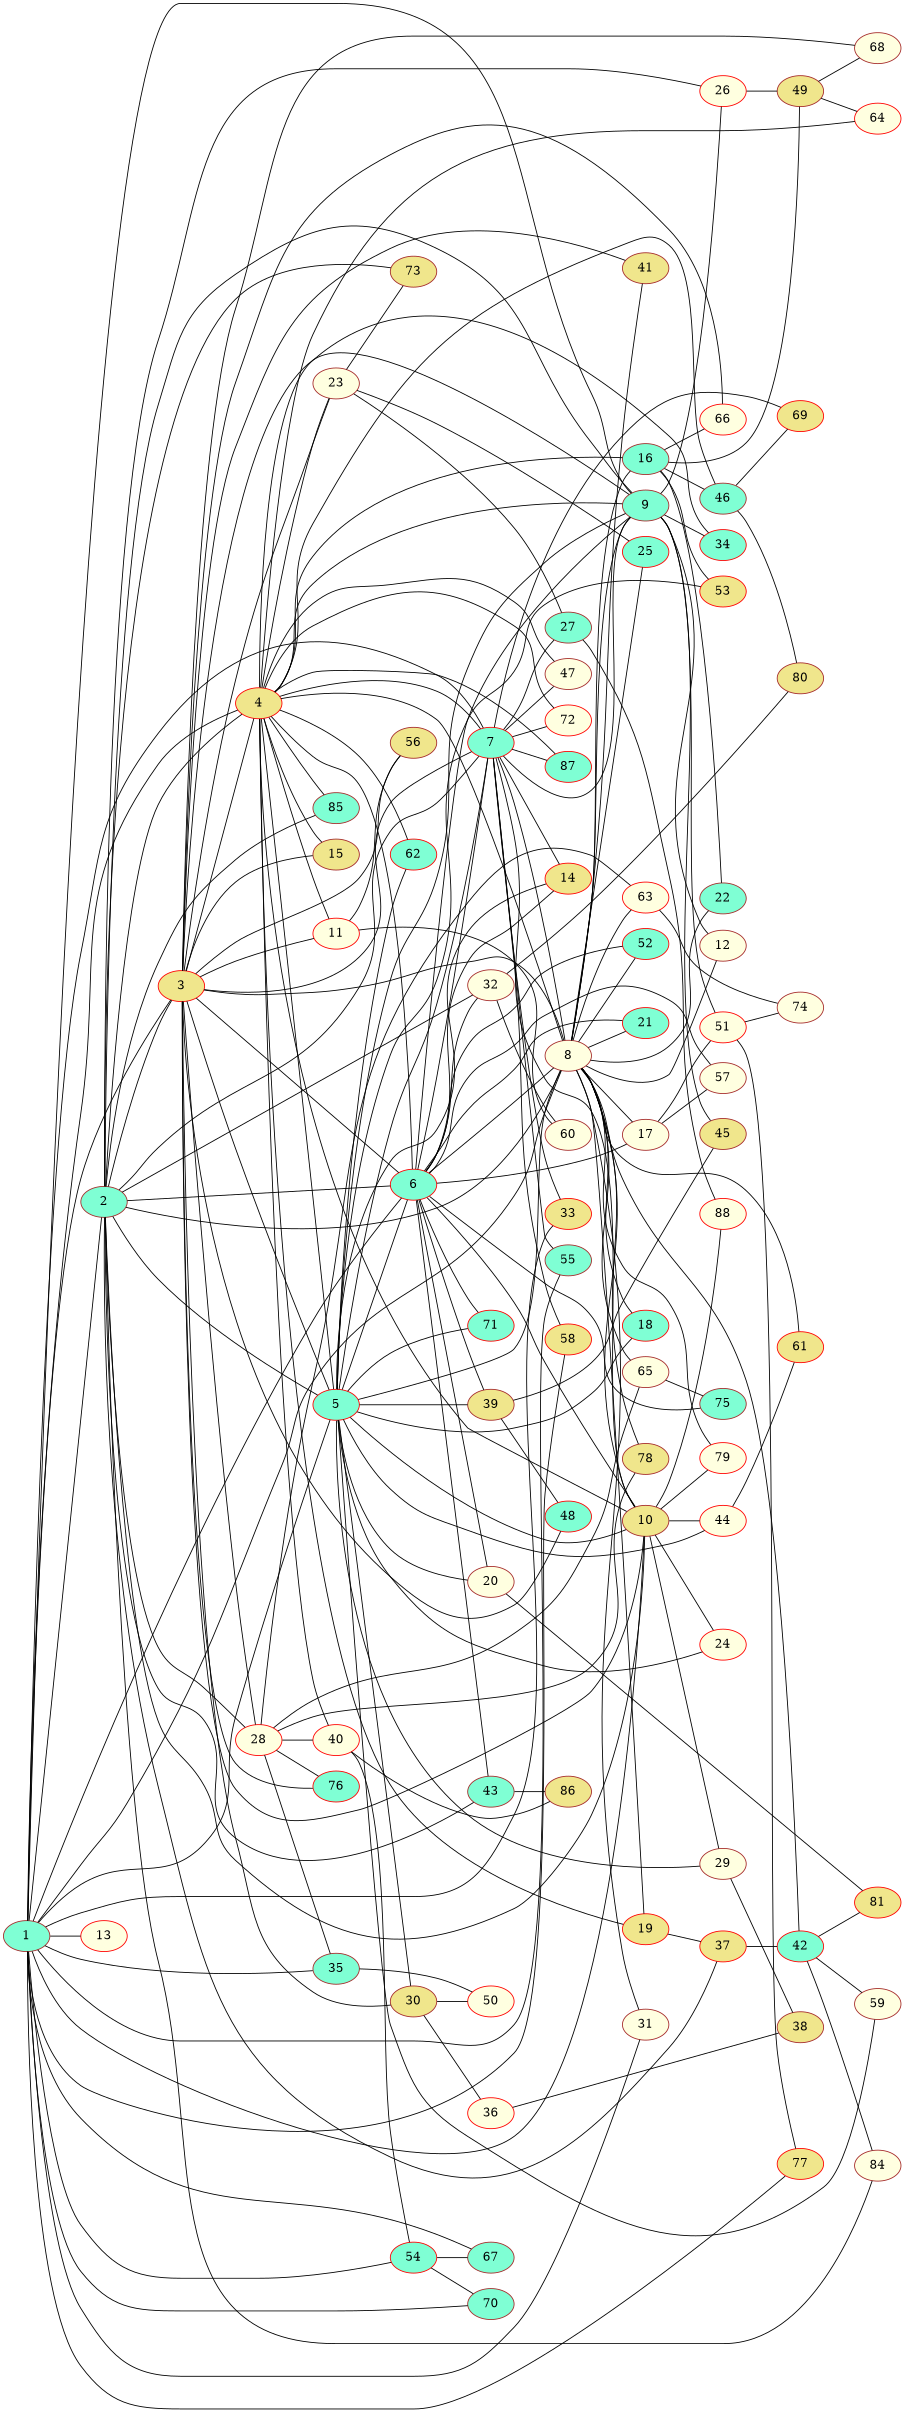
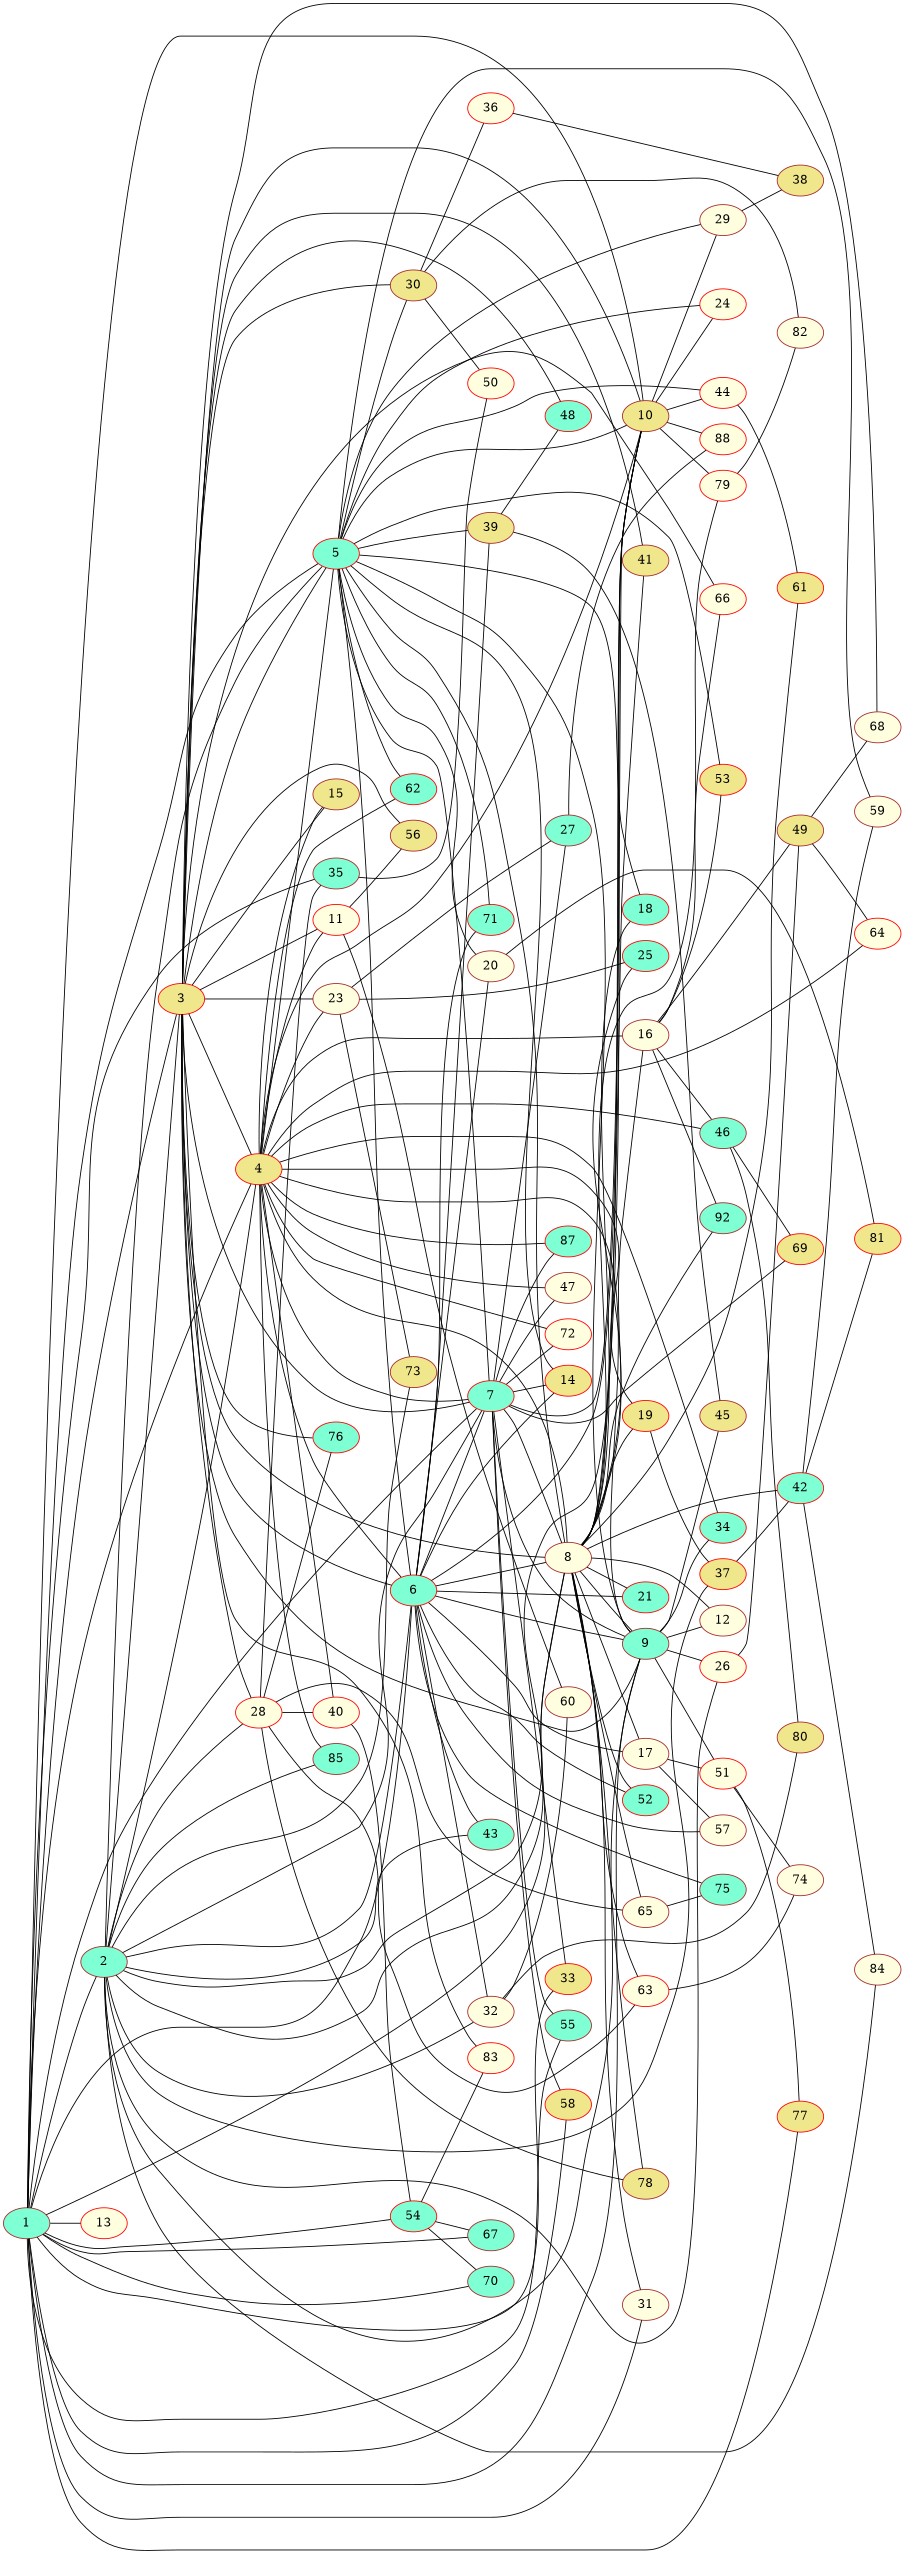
  graph {
    rankdir=LR
    node [color=brown fillcolor=lightyellow style=filled]
    1 [fillcolor=aquamarine]
    2 [fillcolor=aquamarine]
    3 [color=red fillcolor=khaki]
    4 [color=red fillcolor=khaki]
    5 [color=red fillcolor=aquamarine]
    6 [color=red fillcolor=aquamarine]
    7 [color=red fillcolor=aquamarine]
    8
    9 [fillcolor=aquamarine]
    10 [fillcolor=khaki]
    13 [color=red]
    31
    33 [color=red fillcolor=khaki]
    35 [fillcolor=aquamarine]
    54 [color=red fillcolor=aquamarine]
    55 [fillcolor=aquamarine]
    58 [color=red fillcolor=khaki]
    67 [fillcolor=aquamarine]
    70 [fillcolor=aquamarine]
    77 [color=red fillcolor=khaki]
    26 [color=red]
    28 [color=red]
    32
    37 [color=red fillcolor=khaki]
    43 [fillcolor=aquamarine]
    73 [fillcolor=khaki]
    84
    85 [fillcolor=aquamarine]
    11 [color=red]
    15 [fillcolor=khaki]
    23
    30 [fillcolor=khaki]
    41 [fillcolor=khaki]
    48 [color=red fillcolor=aquamarine]
    56 [fillcolor=khaki]
    66 [color=red]
    68
    76 [color=red fillcolor=aquamarine]
-   16 [fillcolor=aquamarine]
+   83 [color=red]
+   16
    19 [color=red fillcolor=khaki]
    34 [color=red fillcolor=aquamarine]
    40 [color=red]
    46 [fillcolor=aquamarine]
    47
    62 [color=red fillcolor=aquamarine]
    64 [color=red]
    72 [color=red]
    87 [color=red fillcolor=aquamarine]
    14 [color=red fillcolor=khaki]
    18 [color=red fillcolor=aquamarine]
    20
    24 [color=red]
    29
    39 [fillcolor=khaki]
    44 [color=red]
    53 [color=red fillcolor=khaki]
    59
    71 [color=red fillcolor=aquamarine]
    17
    21 [color=red fillcolor=aquamarine]
    52 [color=red fillcolor=aquamarine]
    57
    75 [fillcolor=aquamarine]
    27 [fillcolor=aquamarine]
    69 [color=red fillcolor=khaki]
    12
-   22 [fillcolor=aquamarine]
+   22 [fillcolor=aquamarine label=92]
    25 [color=red fillcolor=aquamarine]
    42 [color=red fillcolor=aquamarine]
    61 [color=red fillcolor=khaki]
    63 [color=red]
    65
    78 [fillcolor=khaki]
    79 [color=red]
    45 [fillcolor=khaki]
    51 [color=red]
    88 [color=red]
    50 [color=red]
    49 [fillcolor=khaki]
    60
    80 [fillcolor=khaki]
-   86 [fillcolor=khaki]
    36 [color=red]
+   82
    81 [color=red fillcolor=khaki]
    38 [fillcolor=khaki]
    74
    1 -- 2
    1 -- 3
    1 -- 4
    1 -- 5
    1 -- 6
    1 -- 7
    1 -- 8
    1 -- 9
    1 -- 10
    1 -- 13
    1 -- 31
    1 -- 33
    1 -- 35
    1 -- 54
    1 -- 55
    1 -- 58
    1 -- 67
    1 -- 70
    1 -- 77
    2 -- 3
    2 -- 4
    2 -- 5
    2 -- 6
    2 -- 7
    2 -- 8
    2 -- 9
    2 -- 10
    2 -- 26
    2 -- 28
    2 -- 32
    2 -- 37
    2 -- 43
    2 -- 73
    2 -- 84
    2 -- 85
    3 -- 4
    3 -- 5
    3 -- 6
    3 -- 7
    3 -- 8
    3 -- 9
    3 -- 10
    3 -- 28
    3 -- 11
    3 -- 15
    3 -- 23
    3 -- 30
    3 -- 41
    3 -- 48
    3 -- 56
    3 -- 66
    3 -- 68
    3 -- 76
+   3 -- 83
    4 -- 5
    4 -- 6
    4 -- 7
    4 -- 8
    4 -- 9
    4 -- 10
    4 -- 85
    4 -- 11
    4 -- 15
    4 -- 23
    4 -- 16
    4 -- 19
    4 -- 34
    4 -- 40
    4 -- 46
    4 -- 47
    4 -- 62
    4 -- 64
    4 -- 72
    4 -- 87
    5 -- 6
    5 -- 7
    5 -- 8
    5 -- 9
    5 -- 10
    5 -- 30
    5 -- 62
    5 -- 14
    5 -- 18
    5 -- 20
    5 -- 24
    5 -- 29
    5 -- 39
    5 -- 44
    5 -- 53
    5 -- 59
    5 -- 71
    6 -- 7
    6 -- 8
    6 -- 9
    6 -- 10
    6 -- 32
    6 -- 43
    6 -- 14
    6 -- 20
    6 -- 39
    6 -- 71
    6 -- 17
    6 -- 21
    6 -- 52
    6 -- 57
    6 -- 75
    7 -- 8
    7 -- 9
    7 -- 10
    7 -- 33
    7 -- 55
    7 -- 58
    7 -- 47
    7 -- 72
    7 -- 87
    7 -- 14
    7 -- 27
    7 -- 69
    8 -- 9
    8 -- 10
    8 -- 31
    8 -- 41
    8 -- 16
    8 -- 19
    8 -- 18
    8 -- 17
    8 -- 21
    8 -- 52
    8 -- 12
    8 -- 22
    8 -- 25
    8 -- 42
    8 -- 61
    8 -- 63
    8 -- 65
    8 -- 78
    8 -- 79
    9 -- 26
    9 -- 34
    9 -- 12
    9 -- 45
    9 -- 51
    10 -- 24
    10 -- 29
    10 -- 44
    10 -- 79
    10 -- 88
    35 -- 50
    54 -- 67
    54 -- 70
+   54 -- 83
    26 -- 49
    28 -- 35
    28 -- 76
    28 -- 40
    28 -- 63
    28 -- 65
    28 -- 78
    32 -- 60
    32 -- 80
    37 -- 42
-   43 -- 86
    11 -- 56
    11 -- 60
    23 -- 73
    23 -- 27
    23 -- 25
    30 -- 50
    30 -- 36
+   30 -- 82
    16 -- 66
    16 -- 46
    16 -- 53
    16 -- 22
    16 -- 49
    19 -- 37
    40 -- 54
-   40 -- 86
    46 -- 69
    46 -- 80
    20 -- 81
    29 -- 38
    39 -- 48
    39 -- 45
    44 -- 61
    17 -- 57
    17 -- 51
    27 -- 88
    42 -- 84
    42 -- 59
    42 -- 81
    63 -- 74
    65 -- 75
+   79 -- 82
    51 -- 77
    51 -- 74
    49 -- 68
    49 -- 64
    36 -- 38
  }
